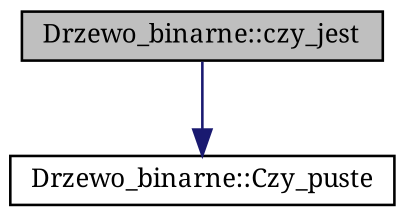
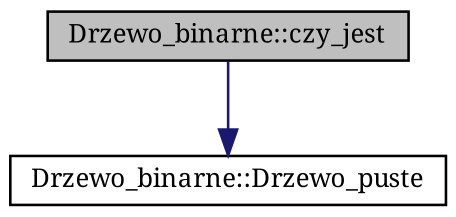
  digraph {
    rankdir=TB
    fontname="Noto Serif"
    node [color=black fontname="Noto Serif" fontsize=10 shape=record style=filled]
    n1 [fillcolor=grey75 fontcolor=black height=0.2 label="Drzewo_binarne::czy_jest" width=0.4]
-   n2 [fillcolor=white height=0.2 label="Drzewo_binarne::Czy_puste" width=0.4]
+   n2 [fillcolor=white height=0.2 label="Drzewo_binarne::Drzewo_puste" width=0.4]
    n1 -> n2 [color=midnightblue fontname="Noto Serif" fontsize=10 labelfontname=Helvetica labelfontsize=10 style=solid]
  }
